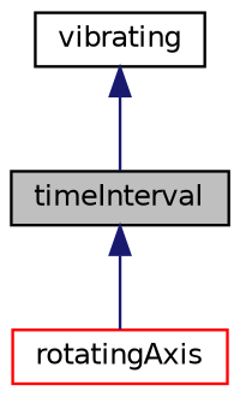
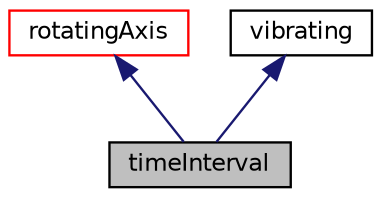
  digraph {
    node [color=black fillcolor=white fontname=Helvetica fontsize=10 shape=record style=filled]
    edge [color=midnightblue dir=back fontname=Helvetica fontsize=10 labelfontname=Helvetica labelfontsize=10 style=solid]
    n1 [fillcolor=grey75 fontcolor=black height=0.2 label=timeInterval width=0.4]
    n2 [color=red height=0.2 label=rotatingAxis width=0.4]
    n3 [height=0.2 label=vibrating width=0.4]
-   n1 -> n2
+   n2 -> n1
    n3 -> n1
  }
